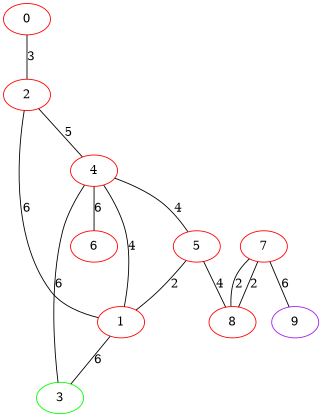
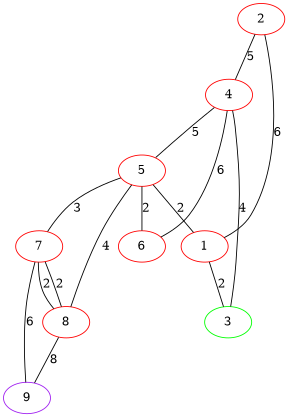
  graph {
    node [color=red weight=1]
-   0
    2
    1
    3 [color=green weight=2]
    4
    5
    6
    7
    8
    9 [color=purple weight=4]
-   0 -- 2 [label=3]
    2 -- 4 [label=5]
    1 -- 2 [label=6]
-   1 -- 3 [label=6]
-   1 -- 4 [label=4]
-   3 -- 4 [label=6]
-   4 -- 5 [label=4]
+   1 -- 3 [label=2]
+   3 -- 4 [label=4]
+   4 -- 5 [label=5]
    4 -- 6 [label=6]
    5 -- 1 [label=2]
+   5 -- 6 [label=2]
+   5 -- 7 [label=3]
    5 -- 8 [label=4]
    7 -- 8 [label=2]
    7 -- 8 [label=2]
    7 -- 9 [label=6]
+   8 -- 9 [label=8]
  }
